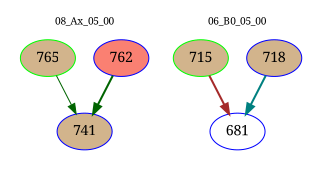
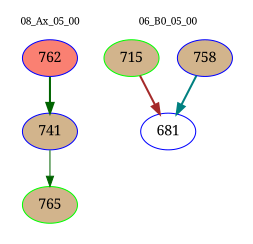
  digraph {
    fontname="Noto Serif"
    node [color=blue fillcolor=tan fontname="Noto Serif" style=filled]
    edge [color=darkgreen fontname="Noto Serif" style=bold]
    n1 [fillcolor=salmon label=762]
    n2 [label=741]
    n3 [color=green label=765]
-   n4 [label=718]
+   n4 [label=758]
    n5 [fillcolor=white label=681]
    n6 [color=green label=715]
    subgraph cluster_1 {
      color=white
      fontsize=10
      label="08_Ax_05_00"
      n1
      n2
      n3
    }
    subgraph cluster_2 {
      color=white
      fontsize=10
      label="06_B0_05_00"
      n4
      n5
      n6
    }
    n1 -> n2
-   n3 -> n2 [style=solid]
+   n2 -> n3 [style=solid]
    n4 -> n5 [color=teal]
    n6 -> n5 [color=brown]
  }
